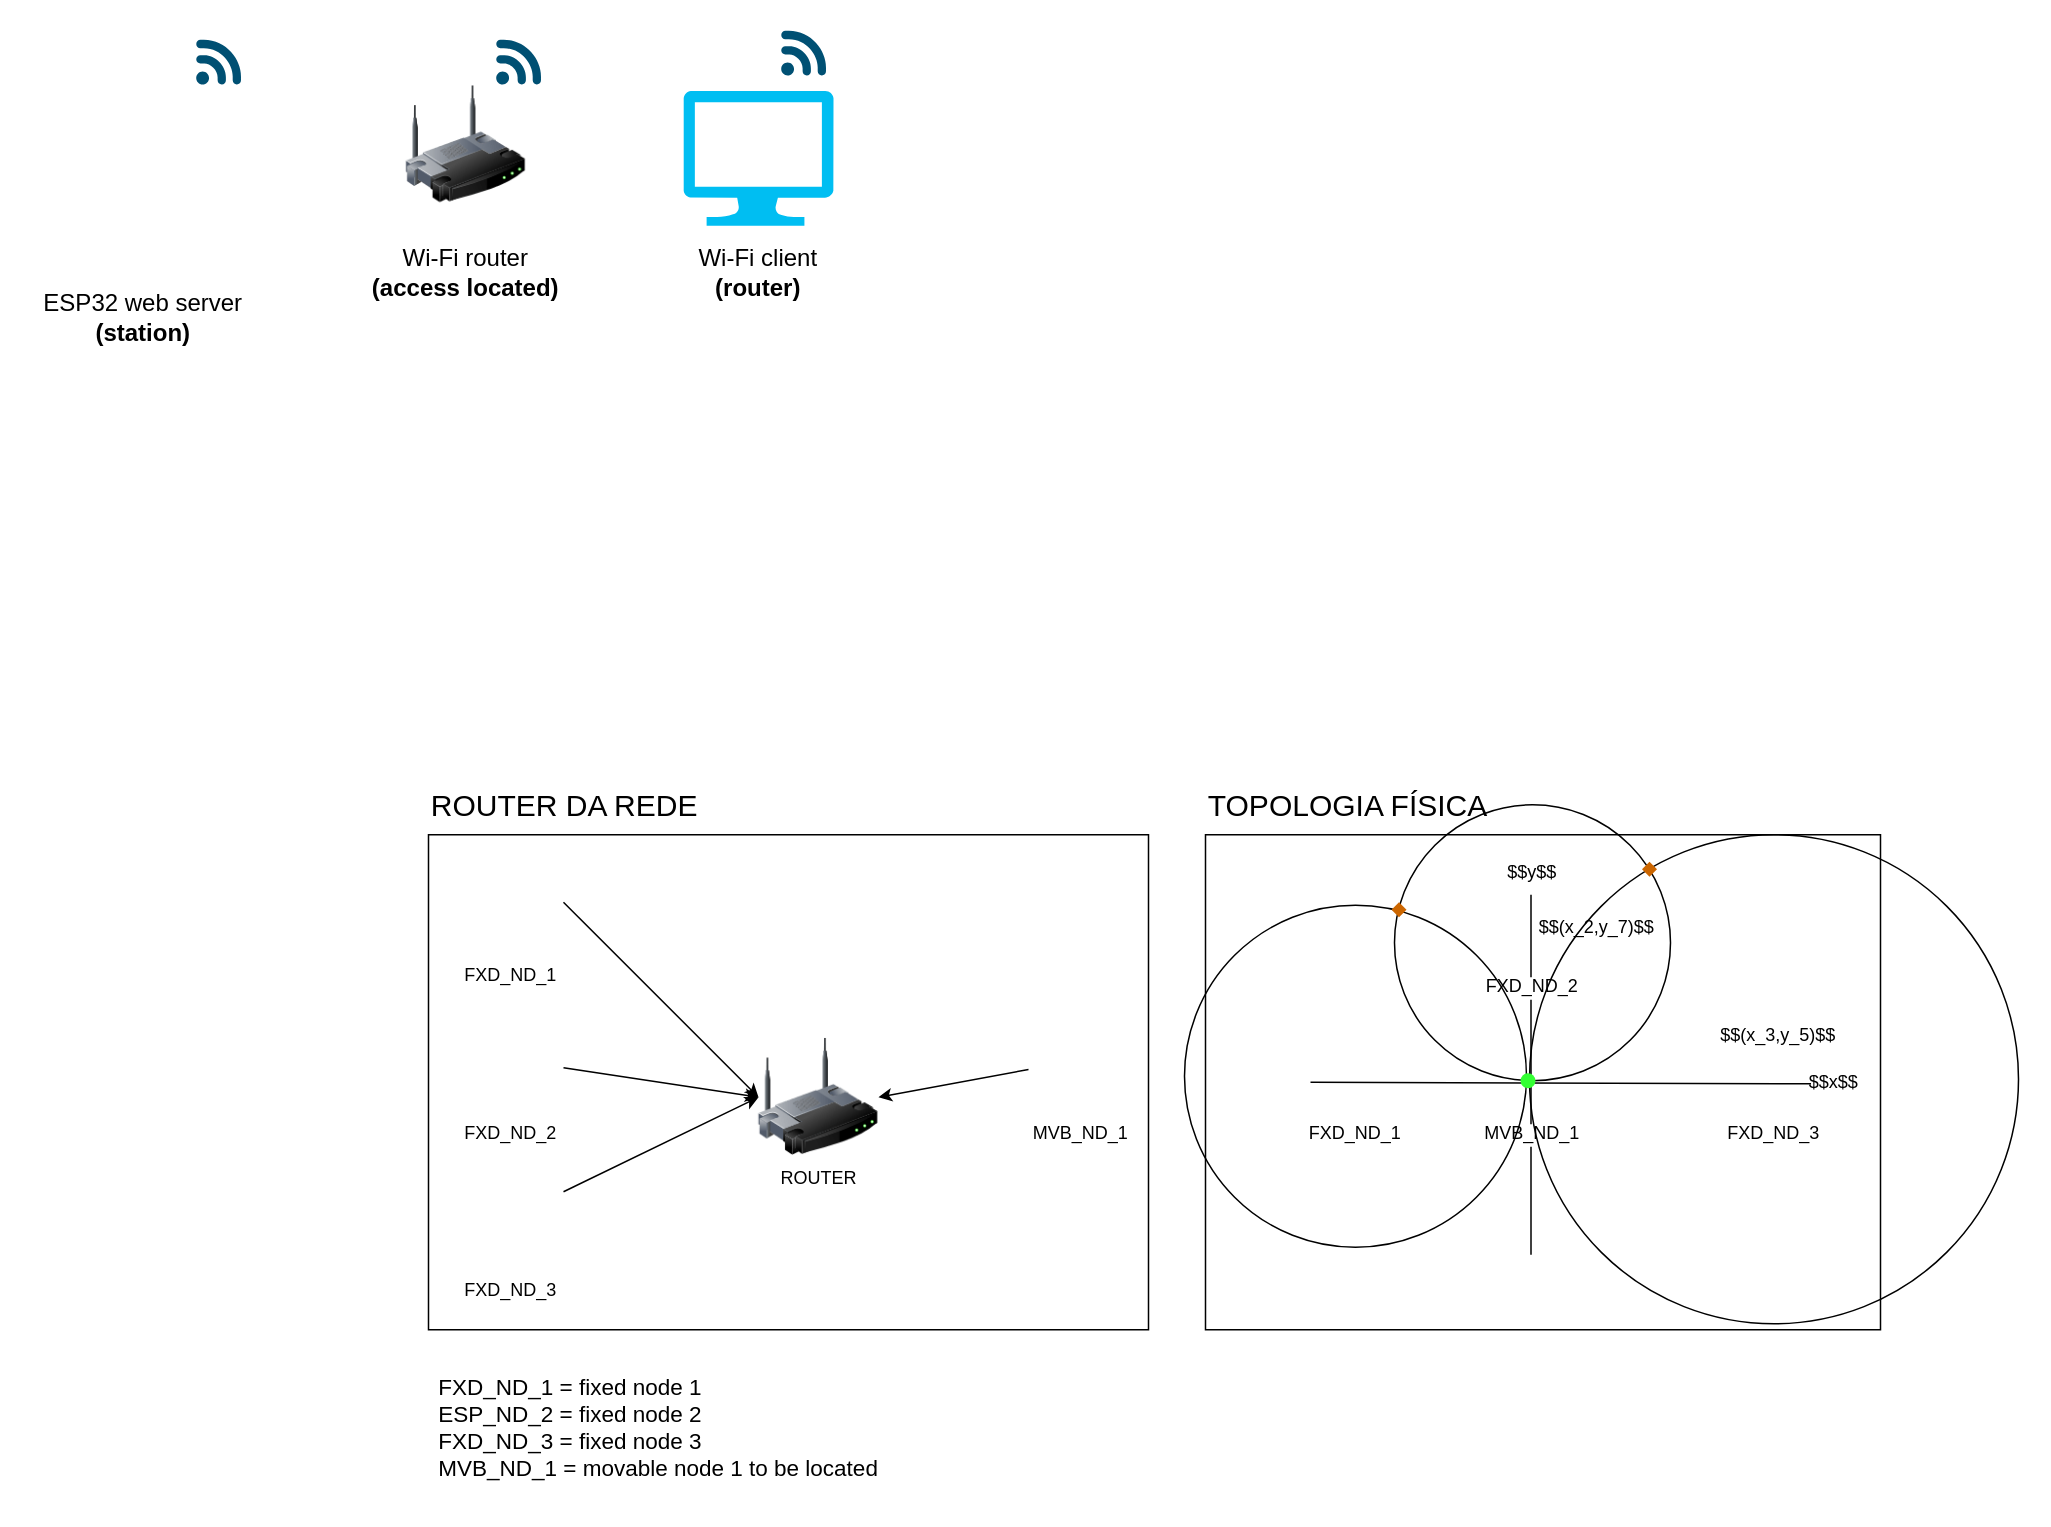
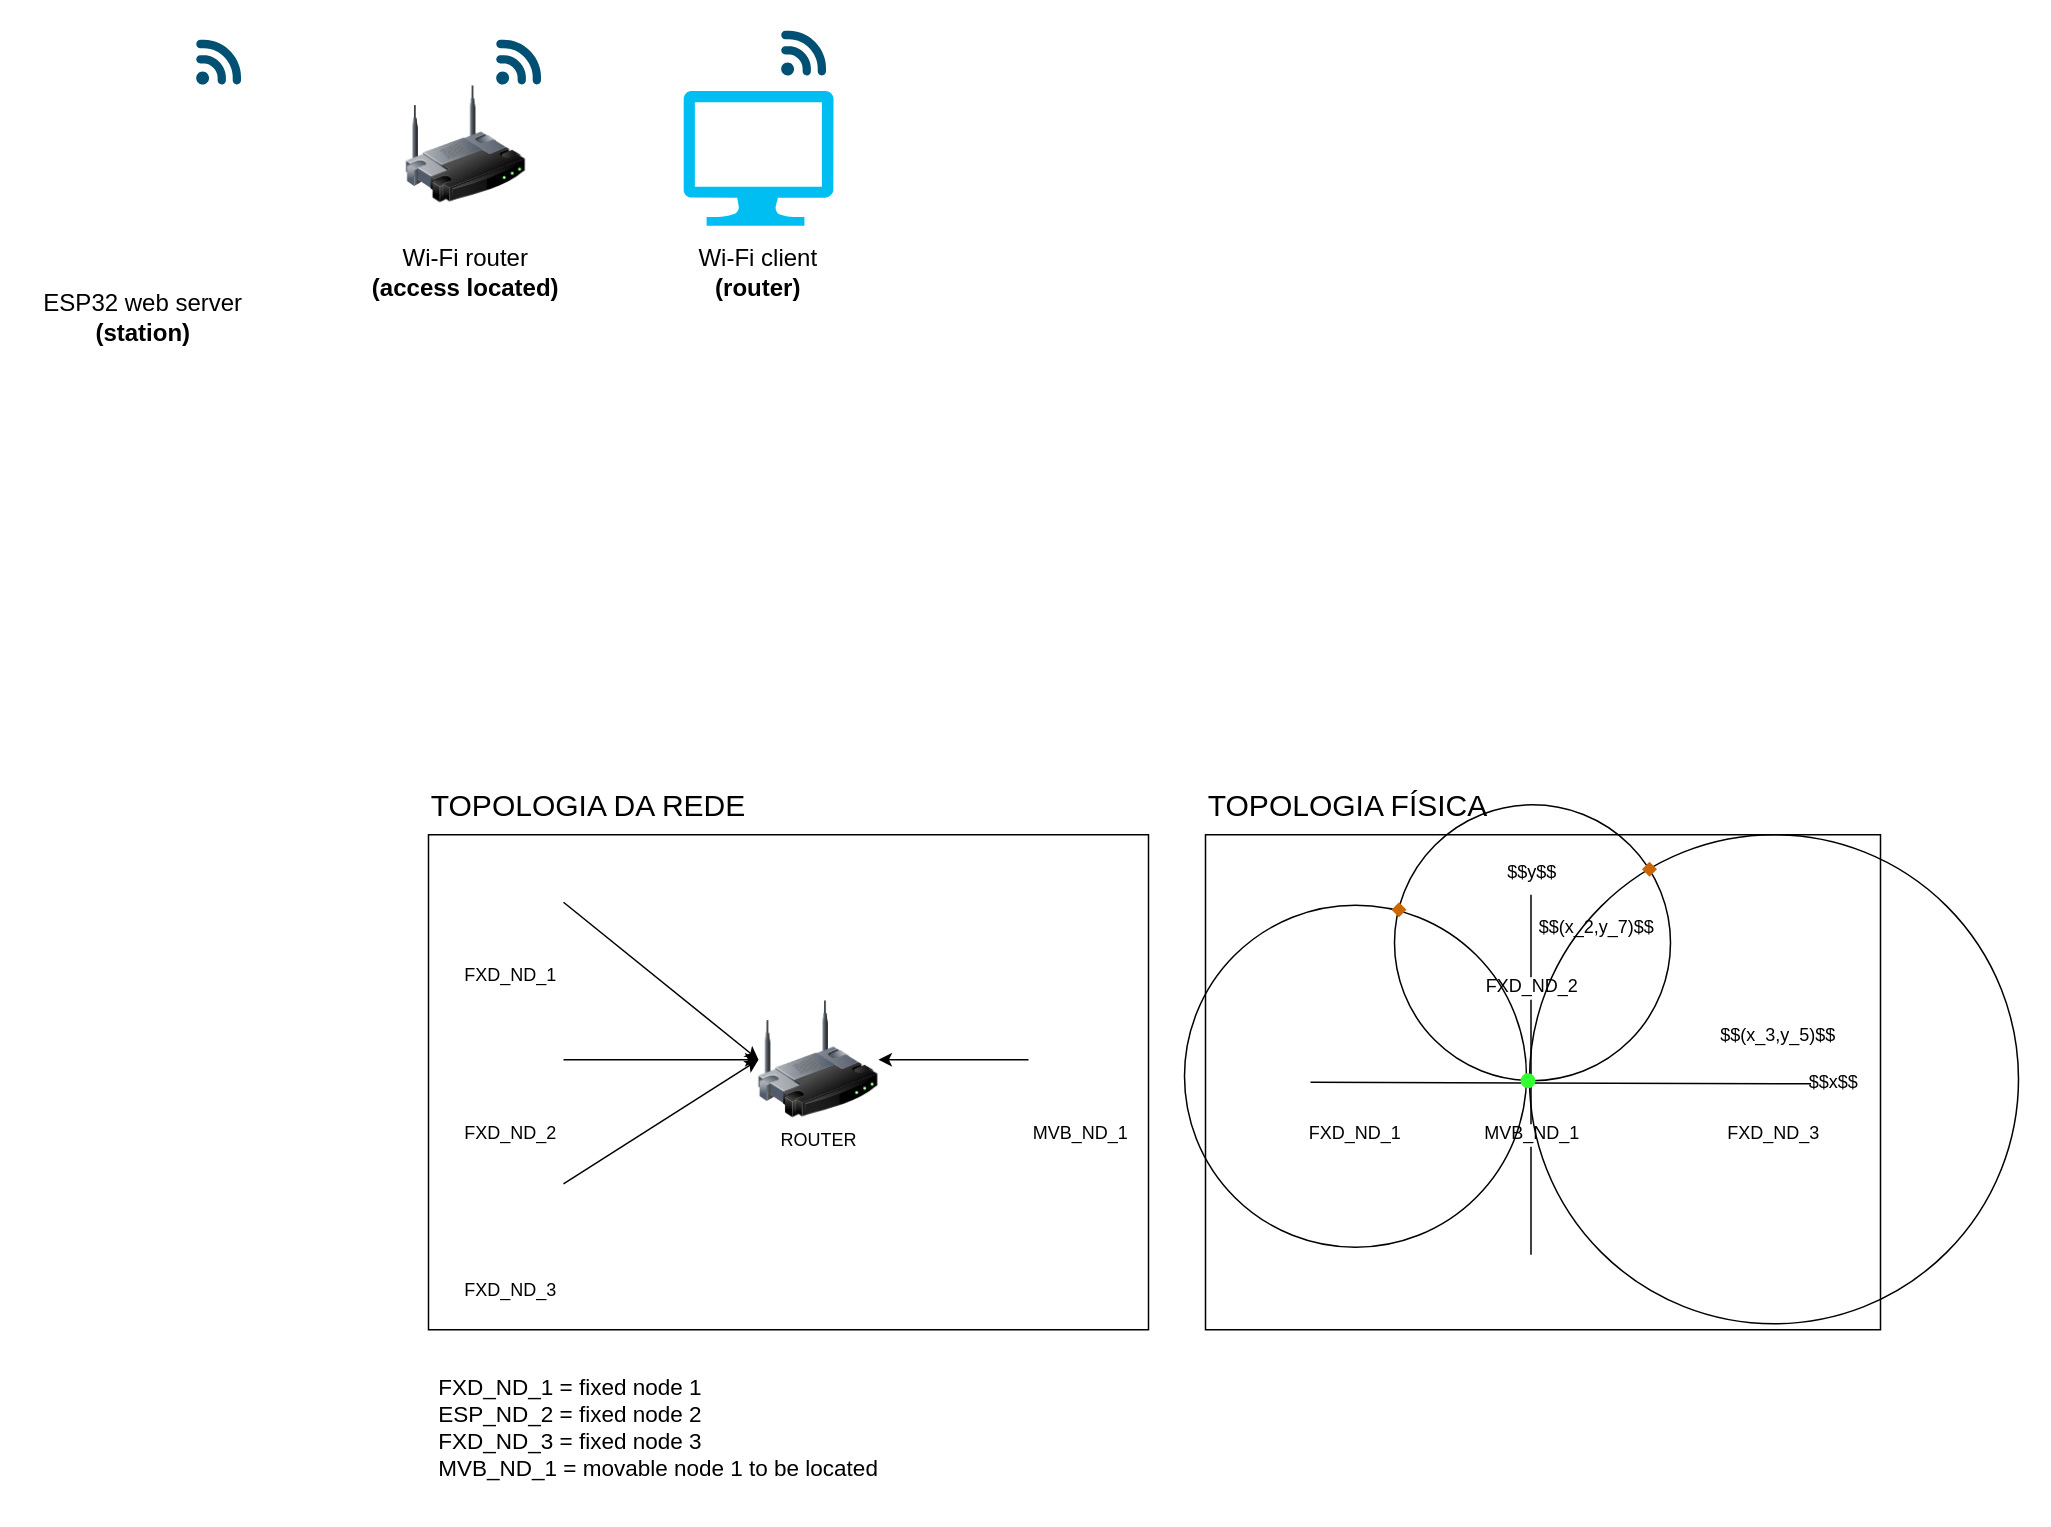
  <mxCell id="0" />
  <mxCell id="1" parent="0" />
  <mxCell id="2" value="" style="rounded=0;whiteSpace=wrap;html=1;sketch=0;" parent="1" vertex="1"><mxGeometry x="285" y="556" width="480" height="330" as="geometry" /></mxCell>
  <mxCell id="3" value="&lt;font style=&quot;font-size: 15px&quot;&gt;FXD_ND_1 = fixed node 1&lt;br&gt;ESP_ND_2 = fixed node 2&lt;br&gt;FXD_ND_3 = fixed node 3&lt;br&gt;MVB_ND_1 = movable node 1 to be located&lt;/font&gt;" style="text;html=1;strokeColor=none;fillColor=none;align=left;verticalAlign=middle;whiteSpace=wrap;rounded=0;" parent="1" vertex="1"><mxGeometry x="290" y="906" width="450" height="90" as="geometry" /></mxCell>
- <mxCell id="4" value="ROUTER" style="image;html=1;image=img/lib/clip_art/networking/Wireless_Router_128x128.png" parent="1" vertex="1"><mxGeometry x="505" y="691" width="80" height="80" as="geometry" /></mxCell>
+ <mxCell id="4" value="ROUTER" style="image;html=1;image=img/lib/clip_art/networking/Wireless_Router_128x128.png" parent="1" vertex="1"><mxGeometry x="505" y="666" width="80" height="80" as="geometry" /></mxCell>
  <mxCell id="5" value="" style="image;html=1;image=img/lib/clip_art/networking/Wireless_Router_128x128.png" parent="1" vertex="1"><mxGeometry x="270" y="56" width="80" height="80" as="geometry" /></mxCell>
  <mxCell id="6" value="" style="verticalLabelPosition=bottom;html=1;verticalAlign=top;align=center;strokeColor=none;fillColor=#00BEF2;shape=mxgraph.azure.computer;pointerEvents=1;" parent="1" vertex="1"><mxGeometry x="455" y="60" width="100" height="90" as="geometry" /></mxCell>
  <mxCell id="7" value="" style="points=[[0.005,0.09,0],[0.08,0,0],[0.76,0.25,0],[1,0.92,0],[0.91,0.995,0],[0.57,0.995,0],[0.045,0.955,0],[0.005,0.43,0]];verticalLabelPosition=bottom;html=1;verticalAlign=top;aspect=fixed;align=center;pointerEvents=1;shape=mxgraph.cisco19.3g_4g_indicator;fillColor=#005073;strokeColor=none;" parent="1" vertex="1"><mxGeometry x="520" y="20" width="30" height="30" as="geometry" /></mxCell>
  <mxCell id="8" value="" style="shape=image;verticalLabelPosition=bottom;labelBackgroundColor=#ffffff;verticalAlign=top;aspect=fixed;imageAspect=0;image=https://cdn4.iconfinder.com/data/icons/logos-and-brands/512/267_Python_logo-512.png;" parent="1" vertex="1"><mxGeometry x="480" y="70" width="50" height="50" as="geometry" /></mxCell>
  <mxCell id="9" style="rounded=0;orthogonalLoop=1;jettySize=auto;html=1;exitX=1;exitY=0.5;exitDx=0;exitDy=0;entryX=0;entryY=0.5;entryDx=0;entryDy=0;" parent="1" source="10" target="4" edge="1"><mxGeometry relative="1" as="geometry" /></mxCell>
  <mxCell id="10" value="FXD_ND_1" style="shape=image;verticalLabelPosition=bottom;labelBackgroundColor=#ffffff;verticalAlign=top;aspect=fixed;imageAspect=0;image=https://www.electronics-lab.com/wp-content/uploads/2019/05/Official-DOIT-ESP32-Development-Board-WiFi-Bluetooth-Ultra-Low-Power-Consumption-Dual-Core-ESP-32-ESP.jpg;sketch=0;" parent="1" vertex="1"><mxGeometry x="305" y="566" width="70" height="70" as="geometry" /></mxCell>
  <mxCell id="11" value="" style="points=[[0.005,0.09,0],[0.08,0,0],[0.76,0.25,0],[1,0.92,0],[0.91,0.995,0],[0.57,0.995,0],[0.045,0.955,0],[0.005,0.43,0]];verticalLabelPosition=bottom;html=1;verticalAlign=top;aspect=fixed;align=center;pointerEvents=1;shape=mxgraph.cisco19.3g_4g_indicator;fillColor=#005073;strokeColor=none;" parent="1" vertex="1"><mxGeometry x="330" y="26" width="30" height="30" as="geometry" /></mxCell>
  <mxCell id="12" value="&lt;font style=&quot;font-size: 16px&quot;&gt;Wi-Fi router&lt;br&gt;&lt;b&gt;(access located)&lt;/b&gt;&lt;/font&gt;" style="text;html=1;strokeColor=none;fillColor=none;align=center;verticalAlign=middle;whiteSpace=wrap;rounded=0;" parent="1" vertex="1"><mxGeometry x="235" y="156" width="150" height="50" as="geometry" /></mxCell>
  <mxCell id="13" value="&lt;font style=&quot;font-size: 16px&quot;&gt;Wi-Fi client&lt;br&gt;&lt;b&gt;(router)&lt;/b&gt;&lt;/font&gt;" style="text;html=1;strokeColor=none;fillColor=none;align=center;verticalAlign=middle;whiteSpace=wrap;rounded=0;" parent="1" vertex="1"><mxGeometry x="430" y="156" width="150" height="50" as="geometry" /></mxCell>
  <mxCell id="14" value="&lt;font style=&quot;font-size: 16px&quot;&gt;ESP32 web server&lt;br&gt;&lt;b&gt;(station)&lt;/b&gt;&lt;/font&gt;" style="text;html=1;strokeColor=none;fillColor=none;align=center;verticalAlign=middle;whiteSpace=wrap;rounded=0;" parent="1" vertex="1"><mxGeometry x="20" y="186" width="150" height="50" as="geometry" /></mxCell>
  <mxCell id="15" value="" style="points=[[0.005,0.09,0],[0.08,0,0],[0.76,0.25,0],[1,0.92,0],[0.91,0.995,0],[0.57,0.995,0],[0.045,0.955,0],[0.005,0.43,0]];verticalLabelPosition=bottom;html=1;verticalAlign=top;aspect=fixed;align=center;pointerEvents=1;shape=mxgraph.cisco19.3g_4g_indicator;fillColor=#005073;strokeColor=none;" parent="1" vertex="1"><mxGeometry x="130" y="26" width="30" height="30" as="geometry" /></mxCell>
  <mxCell id="16" style="rounded=0;orthogonalLoop=1;jettySize=auto;html=1;entryX=0;entryY=0.5;entryDx=0;entryDy=0;" parent="1" source="17" target="4" edge="1"><mxGeometry relative="1" as="geometry"><mxPoint x="545" y="666" as="targetPoint" /></mxGeometry></mxCell>
  <mxCell id="17" value="FXD_ND_2" style="shape=image;verticalLabelPosition=bottom;labelBackgroundColor=#ffffff;verticalAlign=top;aspect=fixed;imageAspect=0;image=https://www.electronics-lab.com/wp-content/uploads/2019/05/Official-DOIT-ESP32-Development-Board-WiFi-Bluetooth-Ultra-Low-Power-Consumption-Dual-Core-ESP-32-ESP.jpg;sketch=0;" parent="1" vertex="1"><mxGeometry x="305" y="671" width="70" height="70" as="geometry" /></mxCell>
  <mxCell id="18" style="rounded=0;orthogonalLoop=1;jettySize=auto;html=1;entryX=0;entryY=0.5;entryDx=0;entryDy=0;" parent="1" source="19" target="4" edge="1"><mxGeometry relative="1" as="geometry"><mxPoint x="545" y="666" as="targetPoint" /></mxGeometry></mxCell>
  <mxCell id="19" value="FXD_ND_3" style="shape=image;verticalLabelPosition=bottom;labelBackgroundColor=#ffffff;verticalAlign=top;aspect=fixed;imageAspect=0;image=https://www.electronics-lab.com/wp-content/uploads/2019/05/Official-DOIT-ESP32-Development-Board-WiFi-Bluetooth-Ultra-Low-Power-Consumption-Dual-Core-ESP-32-ESP.jpg;sketch=0;" parent="1" vertex="1"><mxGeometry x="305" y="776" width="70" height="70" as="geometry" /></mxCell>
  <mxCell id="20" style="edgeStyle=none;rounded=0;orthogonalLoop=1;jettySize=auto;html=1;entryX=1;entryY=0.5;entryDx=0;entryDy=0;" parent="1" source="21" target="4" edge="1"><mxGeometry relative="1" as="geometry" /></mxCell>
  <mxCell id="21" value="MVB_ND_1" style="shape=image;verticalLabelPosition=bottom;labelBackgroundColor=#ffffff;verticalAlign=top;aspect=fixed;imageAspect=0;image=https://www.electronics-lab.com/wp-content/uploads/2019/05/Official-DOIT-ESP32-Development-Board-WiFi-Bluetooth-Ultra-Low-Power-Consumption-Dual-Core-ESP-32-ESP.jpg;sketch=0;" parent="1" vertex="1"><mxGeometry x="685" y="671" width="70" height="70" as="geometry" /></mxCell>
- <mxCell id="22" value="&lt;font style=&quot;font-size: 20px&quot;&gt;ROUTER DA REDE&lt;/font&gt;" style="text;html=1;strokeColor=none;fillColor=none;align=left;verticalAlign=middle;whiteSpace=wrap;rounded=0;sketch=0;" parent="1" vertex="1"><mxGeometry x="285" y="526" width="260" height="20" as="geometry" /></mxCell>
+ <mxCell id="22" value="&lt;font style=&quot;font-size: 20px&quot;&gt;TOPOLOGIA DA REDE&lt;/font&gt;" style="text;html=1;strokeColor=none;fillColor=none;align=left;verticalAlign=middle;whiteSpace=wrap;rounded=0;sketch=0;" parent="1" vertex="1"><mxGeometry x="285" y="526" width="260" height="20" as="geometry" /></mxCell>
  <mxCell id="23" value="&lt;font style=&quot;font-size: 20px&quot;&gt;TOPOLOGIA FÍSICA&lt;/font&gt;" style="text;html=1;strokeColor=none;fillColor=none;align=left;verticalAlign=middle;whiteSpace=wrap;rounded=0;sketch=0;" parent="1" vertex="1"><mxGeometry x="803" y="526" width="260" height="20" as="geometry" /></mxCell>
  <mxCell id="24" value="" style="group;sketch=0;" parent="1" vertex="1" connectable="0"><mxGeometry x="630" y="556" width="536" height="330" as="geometry" /></mxCell>
  <mxCell id="25" value="" style="rounded=0;whiteSpace=wrap;html=1;fillColor=none;" parent="24" vertex="1"><mxGeometry x="173" width="450.0" height="330" as="geometry" /></mxCell>
  <mxCell id="26" value="" style="endArrow=none;html=1;" parent="24" edge="1"><mxGeometry width="50" height="50" relative="1" as="geometry"><mxPoint x="390" y="280" as="sourcePoint" /><mxPoint x="390" y="40" as="targetPoint" /></mxGeometry></mxCell>
  <mxCell id="27" value="" style="endArrow=none;html=1;" parent="24" edge="1"><mxGeometry width="50" height="50" relative="1" as="geometry"><mxPoint x="243" y="165.058" as="sourcePoint" /><mxPoint x="576.65" y="166.027" as="targetPoint" /></mxGeometry></mxCell>
  <mxCell id="28" value="$$x$$" style="text;html=1;strokeColor=none;fillColor=none;align=center;verticalAlign=middle;whiteSpace=wrap;rounded=0;sketch=0;" parent="24" vertex="1"><mxGeometry x="572" y="155" width="40" height="20" as="geometry" /></mxCell>
  <mxCell id="29" value="$$y$$" style="text;html=1;strokeColor=none;fillColor=none;align=center;verticalAlign=middle;whiteSpace=wrap;rounded=0;sketch=0;" parent="24" vertex="1"><mxGeometry x="371" y="15" width="40" height="20" as="geometry" /></mxCell>
  <mxCell id="30" value="FXD_ND_2" style="shape=image;verticalLabelPosition=bottom;labelBackgroundColor=#ffffff;verticalAlign=top;aspect=fixed;imageAspect=0;image=https://www.electronics-lab.com/wp-content/uploads/2019/05/Official-DOIT-ESP32-Development-Board-WiFi-Bluetooth-Ultra-Low-Power-Consumption-Dual-Core-ESP-32-ESP.jpg;sketch=0;connectable=0;" parent="24" vertex="1"><mxGeometry x="371" y="47" width="40" height="40" as="geometry" /></mxCell>
  <mxCell id="31" value="FXD_ND_1" style="shape=image;verticalLabelPosition=bottom;labelBackgroundColor=#ffffff;verticalAlign=top;aspect=fixed;imageAspect=0;image=https://www.electronics-lab.com/wp-content/uploads/2019/05/Official-DOIT-ESP32-Development-Board-WiFi-Bluetooth-Ultra-Low-Power-Consumption-Dual-Core-ESP-32-ESP.jpg;sketch=0;connectable=0;" parent="24" vertex="1"><mxGeometry x="253" y="145" width="40" height="40" as="geometry" /></mxCell>
  <mxCell id="32" value="FXD_ND_3" style="shape=image;verticalLabelPosition=bottom;labelBackgroundColor=#ffffff;verticalAlign=top;aspect=fixed;imageAspect=0;image=https://www.electronics-lab.com/wp-content/uploads/2019/05/Official-DOIT-ESP32-Development-Board-WiFi-Bluetooth-Ultra-Low-Power-Consumption-Dual-Core-ESP-32-ESP.jpg;sketch=0;connectable=0;" parent="24" vertex="1"><mxGeometry x="532" y="145" width="40" height="40" as="geometry" /></mxCell>
  <mxCell id="33" value="$$(x_2,y_7)$$" style="text;html=1;strokeColor=none;fillColor=none;align=center;verticalAlign=middle;whiteSpace=wrap;rounded=0;sketch=0;" parent="24" vertex="1"><mxGeometry x="414" y="52" width="40" height="20" as="geometry" /></mxCell>
  <mxCell id="34" value="$$(x_3,y_5)$$" style="text;html=1;strokeColor=none;fillColor=none;align=center;verticalAlign=middle;whiteSpace=wrap;rounded=0;sketch=0;" parent="24" vertex="1"><mxGeometry x="535" y="124" width="40" height="20" as="geometry" /></mxCell>
  <mxCell id="35" value="MVB_ND_1" style="shape=image;verticalLabelPosition=bottom;labelBackgroundColor=#ffffff;verticalAlign=top;aspect=fixed;imageAspect=0;image=https://www.electronics-lab.com/wp-content/uploads/2019/05/Official-DOIT-ESP32-Development-Board-WiFi-Bluetooth-Ultra-Low-Power-Consumption-Dual-Core-ESP-32-ESP.jpg;sketch=0;connectable=0;" parent="24" vertex="1"><mxGeometry x="371" y="145" width="40" height="40" as="geometry" /></mxCell>
  <mxCell id="36" value="" style="ellipse;whiteSpace=wrap;html=1;aspect=fixed;sketch=0;connectable=0;fillColor=none;" parent="24" vertex="1"><mxGeometry x="159" y="47" width="228" height="228" as="geometry" /></mxCell>
  <mxCell id="37" value="" style="ellipse;whiteSpace=wrap;html=1;aspect=fixed;sketch=0;connectable=0;fillColor=none;" parent="1" vertex="1"><mxGeometry x="1019" y="556" width="326" height="326" as="geometry" /></mxCell>
  <mxCell id="38" value="" style="ellipse;whiteSpace=wrap;html=1;aspect=fixed;sketch=0;connectable=0;fillColor=none;" parent="1" vertex="1"><mxGeometry x="929" y="536" width="184" height="184" as="geometry" /></mxCell>
  <mxCell id="39" value="" style="rhombus;whiteSpace=wrap;html=1;sketch=0;fillColor=#CC6600;strokeColor=none;" parent="1" vertex="1"><mxGeometry x="927" y="601" width="10" height="10" as="geometry" /></mxCell>
  <mxCell id="40" value="" style="rhombus;whiteSpace=wrap;html=1;sketch=0;fillColor=#CC6600;strokeColor=none;" parent="1" vertex="1"><mxGeometry x="1094" y="574" width="10" height="10" as="geometry" /></mxCell>
  <mxCell id="41" value="" style="ellipse;whiteSpace=wrap;html=1;aspect=fixed;sketch=0;fillColor=#33FF33;strokeColor=none;" parent="1" vertex="1"><mxGeometry x="1013" y="715" width="10" height="10" as="geometry" /></mxCell>
